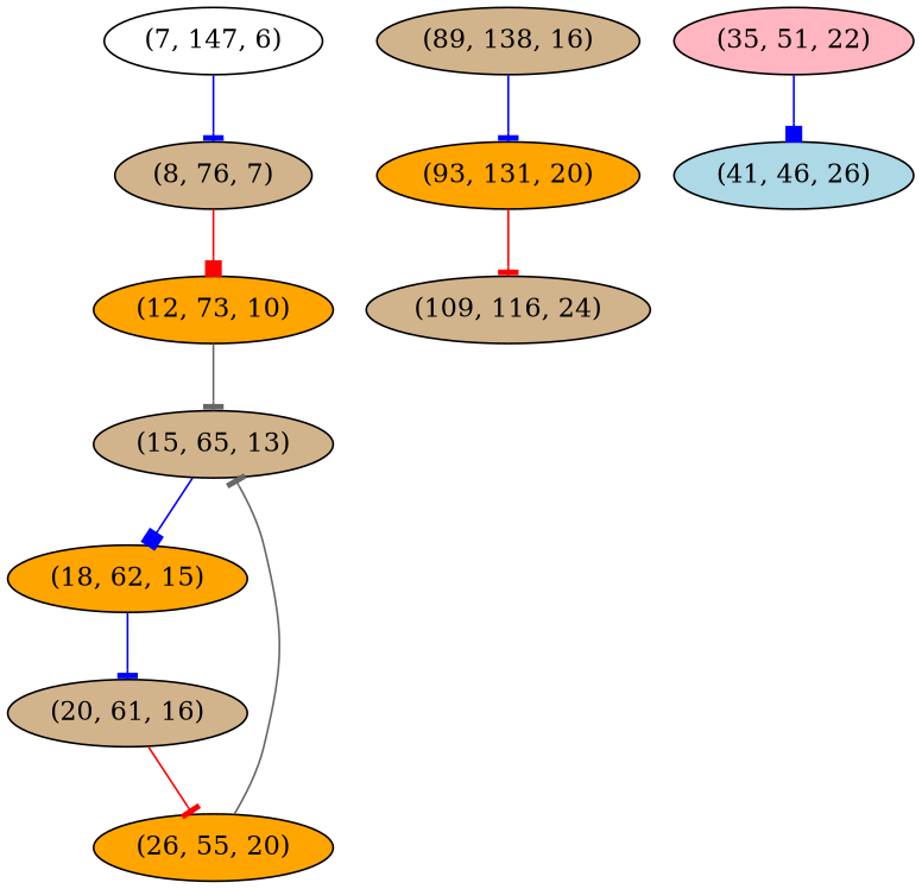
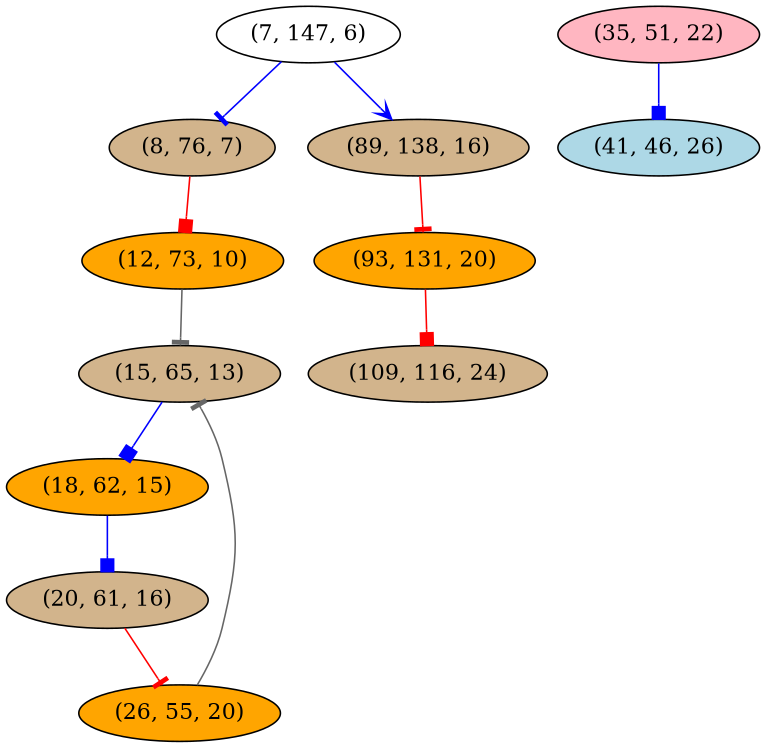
  digraph {
    node [fillcolor=tan style=filled]
    edge [arrowhead=tee color=blue]
    "(7, 147, 6)" [fillcolor=white]
    "(8, 76, 7)"
    n3 [label="(89, 138, 16)"]
    "(12, 73, 10)" [fillcolor=orange]
    "(93, 131, 20)" [fillcolor=orange]
    "(15, 65, 13)"
    "(18, 62, 15)" [fillcolor=orange]
    "(20, 61, 16)"
    "(26, 55, 20)" [fillcolor=orange]
    "(35, 51, 22)" [fillcolor=lightpink]
    "(41, 46, 26)" [fillcolor=lightblue]
    "(109, 116, 24)"
    "(7, 147, 6)" -> "(8, 76, 7)"
+   "(7, 147, 6)" -> n3 [arrowhead=vee]
    "(8, 76, 7)" -> "(12, 73, 10)" [arrowhead=box color=red]
-   n3 -> "(93, 131, 20)"
+   n3 -> "(93, 131, 20)" [color=red]
    "(12, 73, 10)" -> "(15, 65, 13)" [color=gray40]
-   "(93, 131, 20)" -> "(109, 116, 24)" [color=red]
+   "(93, 131, 20)" -> "(109, 116, 24)" [arrowhead=box color=red]
    "(15, 65, 13)" -> "(18, 62, 15)" [arrowhead=box]
-   "(18, 62, 15)" -> "(20, 61, 16)"
+   "(18, 62, 15)" -> "(20, 61, 16)" [arrowhead=box]
    "(20, 61, 16)" -> "(26, 55, 20)" [color=red]
    "(26, 55, 20)" -> "(15, 65, 13)" [color=gray40]
    "(35, 51, 22)" -> "(41, 46, 26)" [arrowhead=box]
  }
